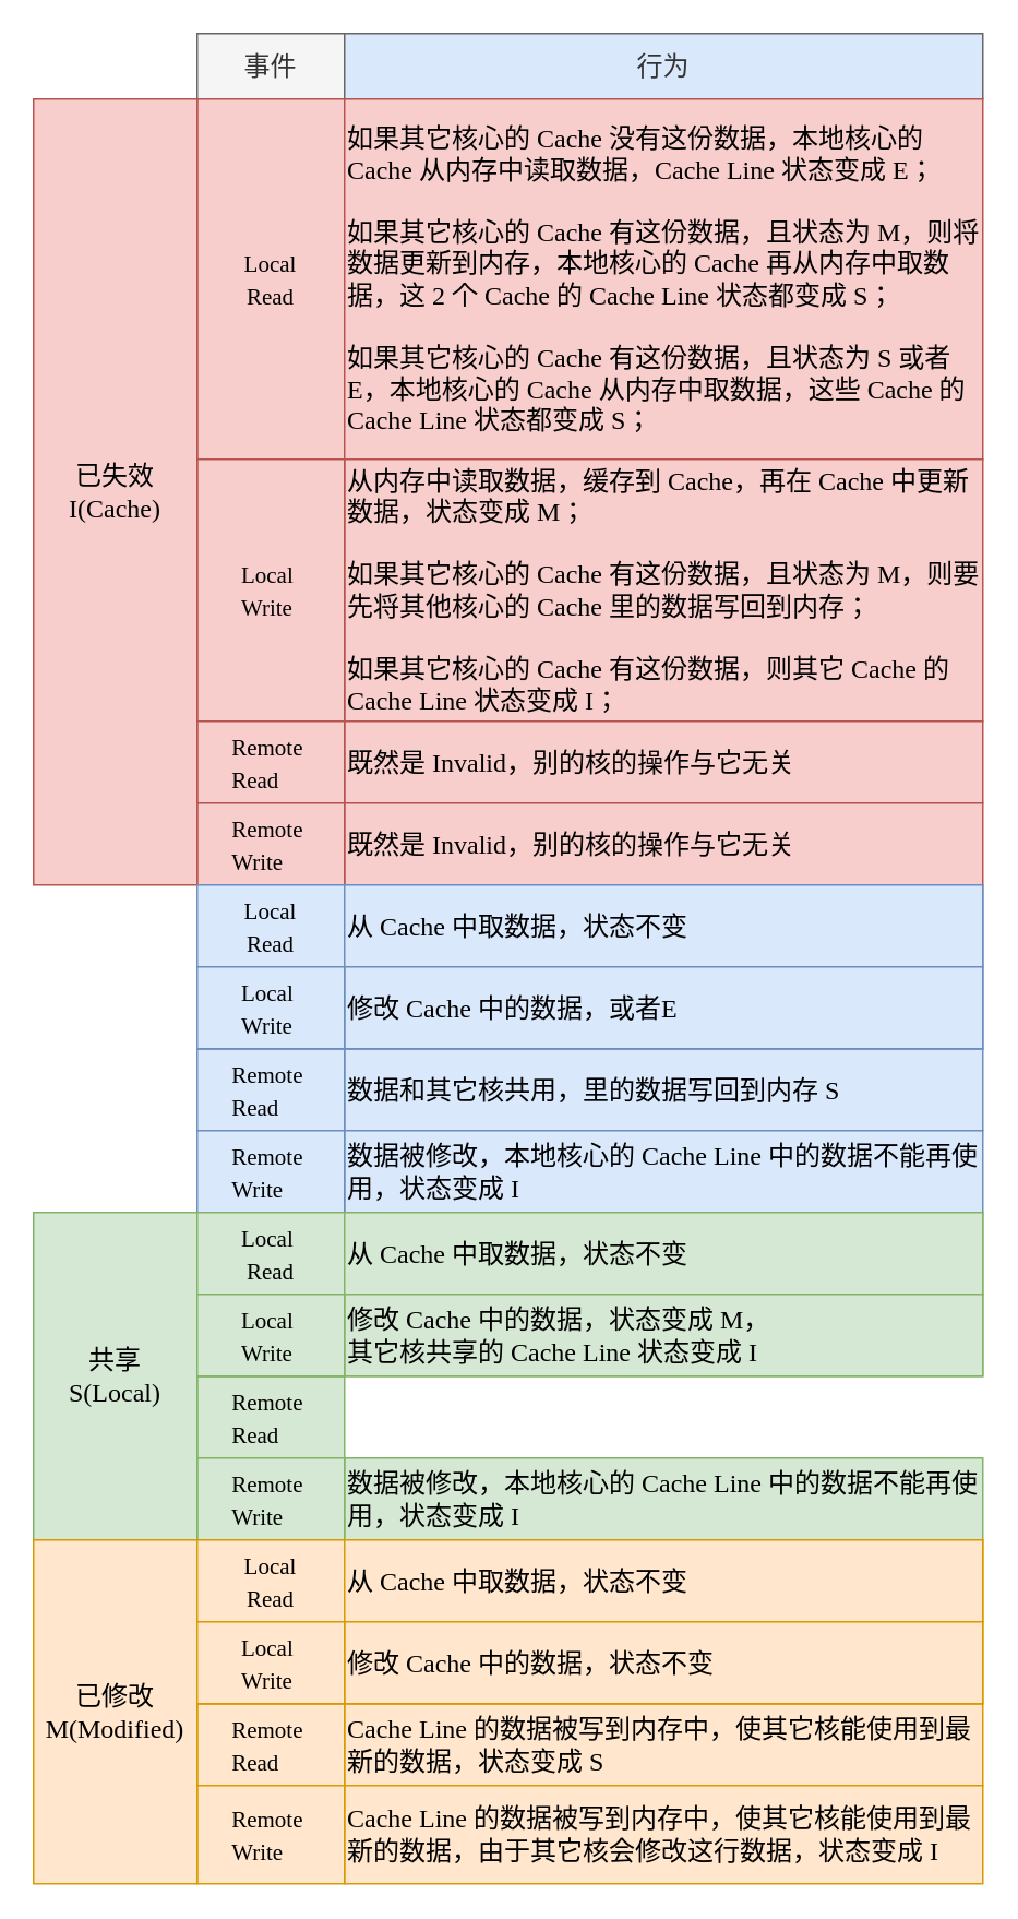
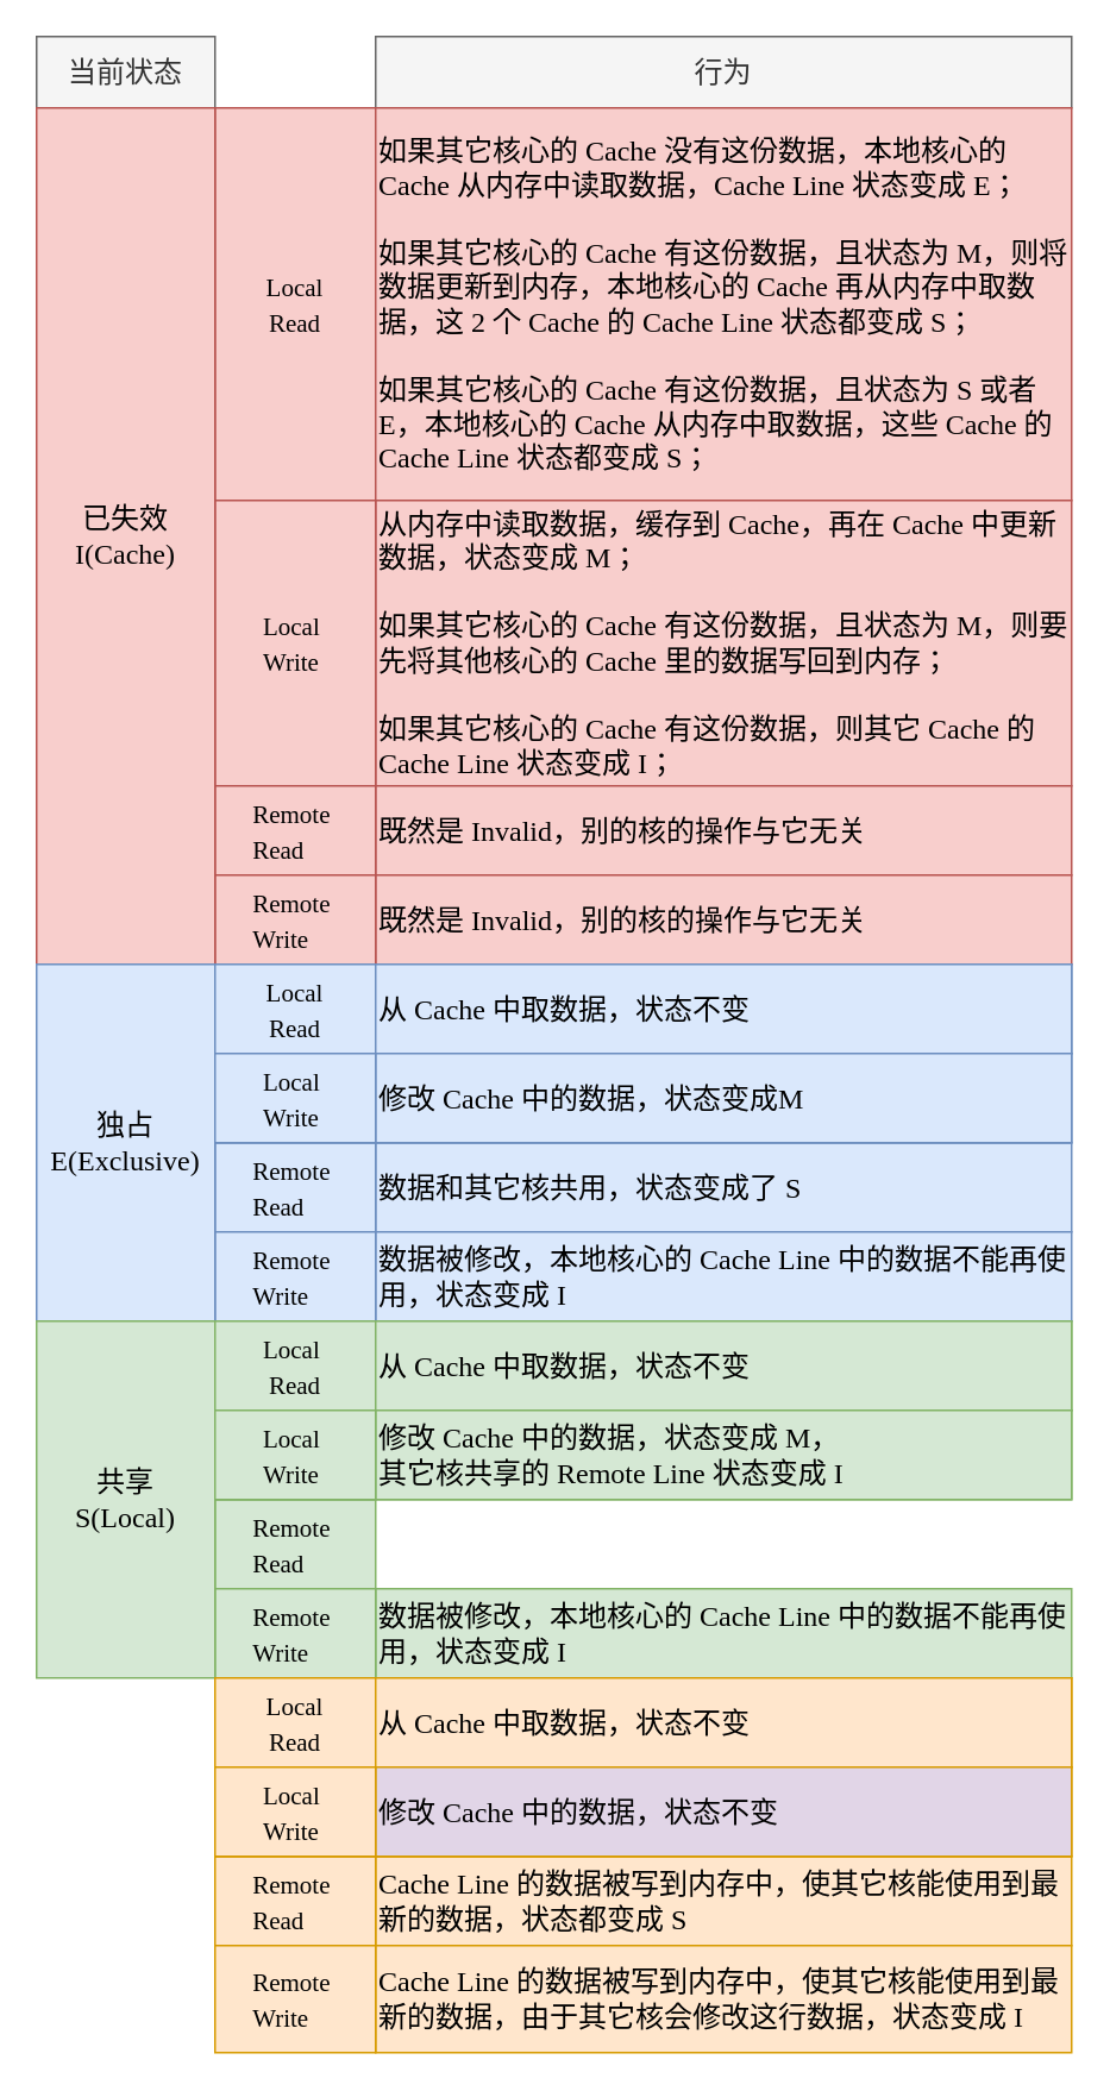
  <mxCell id="0" />
  <mxCell id="1" parent="0" />
- <mxCell id="3" value="事件" style="rounded=0;whiteSpace=wrap;html=1;fontSize=16;fontFamily=Comic Sans MS;fillColor=#f5f5f5;strokeColor=#666666;fontColor=#333333;" vertex="1" parent="1"><mxGeometry x="120" y="20" width="90" height="40" as="geometry" /></mxCell>
- <mxCell id="4" value="行为" style="rounded=0;whiteSpace=wrap;html=1;fontSize=16;fontFamily=Comic Sans MS;fillColor=#dae8fc;strokeColor=#666666;fontColor=#333333;" vertex="1" parent="1"><mxGeometry x="210" y="20" width="390" height="40" as="geometry" /></mxCell>
+ <mxCell id="2" value="当前状态" style="rounded=0;whiteSpace=wrap;html=1;fontSize=16;fontFamily=Comic Sans MS;fillColor=#f5f5f5;strokeColor=#666666;fontColor=#333333;" vertex="1" parent="1"><mxGeometry x="20" y="20" width="100" height="40" as="geometry" /></mxCell>
+ <mxCell id="4" value="行为" style="rounded=0;whiteSpace=wrap;html=1;fontSize=16;fontFamily=Comic Sans MS;fillColor=#f5f5f5;strokeColor=#666666;fontColor=#333333;" vertex="1" parent="1"><mxGeometry x="210" y="20" width="390" height="40" as="geometry" /></mxCell>
  <mxCell id="5" value="&lt;span style=&quot;font-size: 14px ; text-align: left&quot;&gt;Local &lt;br&gt;Read&lt;/span&gt;" style="rounded=0;whiteSpace=wrap;html=1;fontSize=16;fontFamily=Comic Sans MS;fillColor=#f8cecc;strokeColor=#b85450;" vertex="1" parent="1"><mxGeometry x="120" y="60" width="90" height="220" as="geometry" /></mxCell>
  <mxCell id="6" value="&lt;div&gt;如果其它核心的 Cache 没有这份数据，本地核心的 Cache 从内存中读取数据，Cache Line 状态变成 E；&lt;/div&gt;&lt;div&gt;&lt;br&gt;&lt;/div&gt;&lt;div&gt;如果其它核心的 Cache 有这份数据，且状态为 M，则将数据更新到内存，本地核心的 Cache 再从内存中取数据，这 2 个 Cache 的 Cache Line 状态都变成 S；&amp;nbsp;&lt;/div&gt;&lt;div&gt;&lt;br&gt;&lt;/div&gt;&lt;div&gt;如果其它核心的 Cache 有这份数据，且状态为 S 或者E，本地核心的 Cache 从内存中取数据，这些 Cache 的 Cache Line 状态都变成 S；&lt;/div&gt;" style="rounded=0;whiteSpace=wrap;html=1;fillColor=#f8cecc;fontSize=16;align=left;fontFamily=Comic Sans MS;strokeColor=#b85450;" vertex="1" parent="1"><mxGeometry x="210" y="60" width="390" height="220" as="geometry" /></mxCell>
  <mxCell id="7" value="&lt;div&gt;从内存中读取数据，缓存到 Cache，再在 Cache 中更新数据，状态变成 M；&lt;/div&gt;&lt;div&gt;&lt;br&gt;&lt;/div&gt;&lt;div&gt;如果其它核心的 Cache 有这份数据，且状态为 M，则要先将其他核心的 Cache 里的数据写回到内存；&lt;/div&gt;&lt;div&gt;&lt;br&gt;&lt;/div&gt;&lt;div&gt;如果其它核心的 Cache 有这份数据，则其它 Cache 的Cache Line 状态变成 I；&lt;/div&gt;" style="rounded=0;whiteSpace=wrap;html=1;fillColor=#f8cecc;fontSize=16;align=left;fontFamily=Comic Sans MS;strokeColor=#b85450;" vertex="1" parent="1"><mxGeometry x="210" y="280" width="390" height="160" as="geometry" /></mxCell>
  <mxCell id="8" value="&lt;div style=&quot;text-align: left&quot;&gt;&lt;span style=&quot;font-size: 14px&quot;&gt;Local&amp;nbsp;&lt;/span&gt;&lt;/div&gt;&lt;div style=&quot;text-align: left&quot;&gt;&lt;span style=&quot;font-size: 14px&quot;&gt;Write&lt;/span&gt;&lt;/div&gt;" style="rounded=0;whiteSpace=wrap;html=1;fontSize=16;fontFamily=Comic Sans MS;fillColor=#f8cecc;strokeColor=#b85450;" vertex="1" parent="1"><mxGeometry x="120" y="280" width="90" height="160" as="geometry" /></mxCell>
  <mxCell id="9" value="既然是 Invalid，别的核的操作与它无关" style="rounded=0;whiteSpace=wrap;html=1;fillColor=#f8cecc;fontSize=16;align=left;fontFamily=Comic Sans MS;strokeColor=#b85450;" vertex="1" parent="1"><mxGeometry x="210" y="440" width="390" height="50" as="geometry" /></mxCell>
  <mxCell id="10" value="&lt;div style=&quot;text-align: left&quot;&gt;&lt;span style=&quot;font-size: 14px&quot;&gt;Remote&amp;nbsp;&lt;/span&gt;&lt;/div&gt;&lt;div style=&quot;text-align: left&quot;&gt;&lt;span style=&quot;font-size: 14px&quot;&gt;Read&lt;/span&gt;&lt;br&gt;&lt;/div&gt;" style="rounded=0;whiteSpace=wrap;html=1;fontSize=16;fontFamily=Comic Sans MS;fillColor=#f8cecc;strokeColor=#b85450;" vertex="1" parent="1"><mxGeometry x="120" y="440" width="90" height="50" as="geometry" /></mxCell>
  <mxCell id="11" value="既然是 Invalid，别的核的操作与它无关" style="rounded=0;whiteSpace=wrap;html=1;fillColor=#f8cecc;fontSize=16;align=left;fontFamily=Comic Sans MS;strokeColor=#b85450;" vertex="1" parent="1"><mxGeometry x="210" y="490" width="390" height="50" as="geometry" /></mxCell>
  <mxCell id="12" value="&lt;div style=&quot;text-align: left&quot;&gt;&lt;span style=&quot;font-size: 14px&quot;&gt;Remote&amp;nbsp;&lt;/span&gt;&lt;/div&gt;&lt;div style=&quot;text-align: left&quot;&gt;&lt;span style=&quot;font-size: 14px&quot;&gt;Write&lt;/span&gt;&lt;/div&gt;" style="rounded=0;whiteSpace=wrap;html=1;fontSize=16;fontFamily=Comic Sans MS;fillColor=#f8cecc;strokeColor=#b85450;" vertex="1" parent="1"><mxGeometry x="120" y="490" width="90" height="50" as="geometry" /></mxCell>
  <mxCell id="13" value="已失效&lt;br&gt;I(Cache)" style="rounded=0;whiteSpace=wrap;html=1;fontSize=16;fontFamily=Comic Sans MS;fillColor=#f8cecc;strokeColor=#b85450;" vertex="1" parent="1"><mxGeometry x="20" y="60" width="100" height="480" as="geometry" /></mxCell>
- <mxCell id="14" value="数据和其它核共用，里的数据写回到内存 S" style="rounded=0;whiteSpace=wrap;html=1;fillColor=#dae8fc;fontSize=16;align=left;fontFamily=Comic Sans MS;strokeColor=#6c8ebf;" vertex="1" parent="1"><mxGeometry x="210" y="640" width="390" height="50" as="geometry" /></mxCell>
+ <mxCell id="14" value="数据和其它核共用，状态变成了 S" style="rounded=0;whiteSpace=wrap;html=1;fillColor=#dae8fc;fontSize=16;align=left;fontFamily=Comic Sans MS;strokeColor=#6c8ebf;" vertex="1" parent="1"><mxGeometry x="210" y="640" width="390" height="50" as="geometry" /></mxCell>
  <mxCell id="15" value="&lt;div style=&quot;text-align: left&quot;&gt;&lt;span style=&quot;font-size: 14px&quot;&gt;Remote&amp;nbsp;&lt;/span&gt;&lt;/div&gt;&lt;div style=&quot;text-align: left&quot;&gt;&lt;span style=&quot;font-size: 14px&quot;&gt;Read&lt;/span&gt;&lt;br&gt;&lt;/div&gt;" style="rounded=0;whiteSpace=wrap;html=1;fontSize=16;fontFamily=Comic Sans MS;fillColor=#dae8fc;strokeColor=#6c8ebf;" vertex="1" parent="1"><mxGeometry x="120" y="640" width="90" height="50" as="geometry" /></mxCell>
  <mxCell id="16" value="数据被修改，本地核心的 Cache Line 中的数据不能再使用，状态变成 I" style="rounded=0;whiteSpace=wrap;html=1;fillColor=#dae8fc;fontSize=16;align=left;fontFamily=Comic Sans MS;strokeColor=#6c8ebf;" vertex="1" parent="1"><mxGeometry x="210" y="690" width="390" height="50" as="geometry" /></mxCell>
  <mxCell id="17" value="&lt;div style=&quot;text-align: left&quot;&gt;&lt;span style=&quot;font-size: 14px&quot;&gt;Remote&amp;nbsp;&lt;/span&gt;&lt;/div&gt;&lt;div style=&quot;text-align: left&quot;&gt;&lt;span style=&quot;font-size: 14px&quot;&gt;Write&lt;/span&gt;&lt;/div&gt;" style="rounded=0;whiteSpace=wrap;html=1;fontSize=16;fontFamily=Comic Sans MS;fillColor=#dae8fc;strokeColor=#6c8ebf;" vertex="1" parent="1"><mxGeometry x="120" y="690" width="90" height="50" as="geometry" /></mxCell>
+ <mxCell id="18" value="独占&lt;br&gt;E(Exclusive)" style="rounded=0;whiteSpace=wrap;html=1;fontSize=16;fontFamily=Comic Sans MS;fillColor=#dae8fc;strokeColor=#6c8ebf;" vertex="1" parent="1"><mxGeometry x="20" y="540" width="100" height="200" as="geometry" /></mxCell>
  <mxCell id="19" value="" style="group;fontFamily=Comic Sans MS;fillColor=#dae8fc;strokeColor=#6c8ebf;" vertex="1" connectable="0" parent="1"><mxGeometry x="120" y="540" width="480" height="50" as="geometry" /></mxCell>
  <mxCell id="20" value="&lt;span style=&quot;font-size: 14px ; text-align: left&quot;&gt;Local &lt;br&gt;Read&lt;/span&gt;" style="rounded=0;whiteSpace=wrap;html=1;fontSize=16;fontFamily=Comic Sans MS;fillColor=#dae8fc;strokeColor=#6c8ebf;" vertex="1" parent="19"><mxGeometry width="90" height="50" as="geometry" /></mxCell>
  <mxCell id="21" value="从 Cache 中取数据，状态不变" style="rounded=0;whiteSpace=wrap;html=1;fillColor=#dae8fc;fontSize=16;align=left;fontFamily=Comic Sans MS;strokeColor=#6c8ebf;" vertex="1" parent="19"><mxGeometry x="90" width="390" height="50" as="geometry" /></mxCell>
  <mxCell id="22" value="" style="group;fontFamily=Comic Sans MS;fillColor=#dae8fc;strokeColor=#6c8ebf;" vertex="1" connectable="0" parent="1"><mxGeometry x="120" y="590" width="480" height="50" as="geometry" /></mxCell>
- <mxCell id="23" value="修改 Cache 中的数据，或者E" style="rounded=0;whiteSpace=wrap;html=1;fillColor=#dae8fc;fontSize=16;align=left;fontFamily=Comic Sans MS;strokeColor=#6c8ebf;" vertex="1" parent="22"><mxGeometry x="90" width="390" height="50" as="geometry" /></mxCell>
+ <mxCell id="23" value="修改 Cache 中的数据，状态变成M" style="rounded=0;whiteSpace=wrap;html=1;fillColor=#dae8fc;fontSize=16;align=left;fontFamily=Comic Sans MS;strokeColor=#6c8ebf;" vertex="1" parent="22"><mxGeometry x="90" width="390" height="50" as="geometry" /></mxCell>
  <mxCell id="24" value="&lt;div style=&quot;text-align: left&quot;&gt;&lt;span style=&quot;font-size: 14px&quot;&gt;Local&amp;nbsp;&lt;/span&gt;&lt;/div&gt;&lt;div style=&quot;text-align: left&quot;&gt;&lt;span style=&quot;font-size: 14px&quot;&gt;Write&lt;/span&gt;&lt;/div&gt;" style="rounded=0;whiteSpace=wrap;html=1;fontSize=16;fontFamily=Comic Sans MS;fillColor=#dae8fc;strokeColor=#6c8ebf;" vertex="1" parent="22"><mxGeometry width="90" height="50" as="geometry" /></mxCell>
  <mxCell id="25" value="&lt;div style=&quot;text-align: left&quot;&gt;&lt;span style=&quot;font-size: 14px&quot;&gt;Remote&amp;nbsp;&lt;/span&gt;&lt;/div&gt;&lt;div style=&quot;text-align: left&quot;&gt;&lt;span style=&quot;font-size: 14px&quot;&gt;Read&lt;/span&gt;&lt;br&gt;&lt;/div&gt;" style="rounded=0;whiteSpace=wrap;html=1;fontSize=16;fontFamily=Comic Sans MS;fillColor=#d5e8d4;strokeColor=#82b366;" vertex="1" parent="1"><mxGeometry x="120" y="840" width="90" height="50" as="geometry" /></mxCell>
  <mxCell id="26" value="数据被修改，本地核心的 Cache Line 中的数据不能再使用，状态变成 I" style="rounded=0;whiteSpace=wrap;html=1;fillColor=#d5e8d4;fontSize=16;align=left;fontFamily=Comic Sans MS;strokeColor=#82b366;" vertex="1" parent="1"><mxGeometry x="210" y="890" width="390" height="50" as="geometry" /></mxCell>
  <mxCell id="27" value="&lt;div style=&quot;text-align: left&quot;&gt;&lt;span style=&quot;font-size: 14px&quot;&gt;Remote&amp;nbsp;&lt;/span&gt;&lt;/div&gt;&lt;div style=&quot;text-align: left&quot;&gt;&lt;span style=&quot;font-size: 14px&quot;&gt;Write&lt;/span&gt;&lt;/div&gt;" style="rounded=0;whiteSpace=wrap;html=1;fontSize=16;fontFamily=Comic Sans MS;fillColor=#d5e8d4;strokeColor=#82b366;" vertex="1" parent="1"><mxGeometry x="120" y="890" width="90" height="50" as="geometry" /></mxCell>
  <mxCell id="28" value="共享&lt;br&gt;S(Local)" style="rounded=0;whiteSpace=wrap;html=1;fontSize=16;fontFamily=Comic Sans MS;fillColor=#d5e8d4;strokeColor=#82b366;" vertex="1" parent="1"><mxGeometry x="20" y="740" width="100" height="200" as="geometry" /></mxCell>
  <mxCell id="29" value="" style="group;fontFamily=Comic Sans MS;fillColor=#d5e8d4;strokeColor=#82b366;" vertex="1" connectable="0" parent="1"><mxGeometry x="120" y="740" width="480" height="50" as="geometry" /></mxCell>
  <mxCell id="30" value="&lt;span style=&quot;font-size: 14px ; text-align: left&quot;&gt;Local&amp;nbsp;&lt;/span&gt;&lt;br style=&quot;font-size: 14px ; text-align: left&quot;&gt;&lt;span style=&quot;font-size: 14px ; text-align: left&quot;&gt;Read&lt;/span&gt;" style="rounded=0;whiteSpace=wrap;html=1;fontSize=16;fontFamily=Comic Sans MS;fillColor=#d5e8d4;strokeColor=#82b366;" vertex="1" parent="29"><mxGeometry width="90" height="50" as="geometry" /></mxCell>
  <mxCell id="31" value="从 Cache 中取数据，状态不变" style="rounded=0;whiteSpace=wrap;html=1;fillColor=#d5e8d4;fontSize=16;align=left;fontFamily=Comic Sans MS;strokeColor=#82b366;" vertex="1" parent="29"><mxGeometry x="90" width="390" height="50" as="geometry" /></mxCell>
  <mxCell id="32" value="" style="group;fontFamily=Comic Sans MS;fillColor=#d5e8d4;strokeColor=#82b366;" vertex="1" connectable="0" parent="1"><mxGeometry x="120" y="790" width="480" height="50" as="geometry" /></mxCell>
- <mxCell id="33" value="&lt;div&gt;修改 Cache 中的数据，状态变成 M，&lt;/div&gt;&lt;div&gt;其它核共享的 Cache Line 状态变成 I&lt;/div&gt;" style="rounded=0;whiteSpace=wrap;html=1;fillColor=#d5e8d4;fontSize=16;align=left;fontFamily=Comic Sans MS;strokeColor=#82b366;" vertex="1" parent="32"><mxGeometry x="90" width="390" height="50" as="geometry" /></mxCell>
+ <mxCell id="33" value="&lt;div&gt;修改 Cache 中的数据，状态变成 M，&lt;/div&gt;&lt;div&gt;其它核共享的 Remote Line 状态变成 I&lt;/div&gt;" style="rounded=0;whiteSpace=wrap;html=1;fillColor=#d5e8d4;fontSize=16;align=left;fontFamily=Comic Sans MS;strokeColor=#82b366;" vertex="1" parent="32"><mxGeometry x="90" width="390" height="50" as="geometry" /></mxCell>
  <mxCell id="34" value="&lt;div style=&quot;text-align: left&quot;&gt;&lt;span style=&quot;font-size: 14px&quot;&gt;Local&amp;nbsp;&lt;/span&gt;&lt;/div&gt;&lt;div style=&quot;text-align: left&quot;&gt;&lt;span style=&quot;font-size: 14px&quot;&gt;Write&lt;/span&gt;&lt;/div&gt;" style="rounded=0;whiteSpace=wrap;html=1;fontSize=16;fontFamily=Comic Sans MS;fillColor=#d5e8d4;strokeColor=#82b366;" vertex="1" parent="32"><mxGeometry width="90" height="50" as="geometry" /></mxCell>
- <mxCell id="35" value="Cache Line 的数据被写到内存中，使其它核能使用到最新的数据，状态变成 S" style="rounded=0;whiteSpace=wrap;html=1;fillColor=#ffe6cc;fontSize=16;align=left;fontFamily=Comic Sans MS;strokeColor=#d79b00;" vertex="1" parent="1"><mxGeometry x="210" y="1040" width="390" height="50" as="geometry" /></mxCell>
+ <mxCell id="35" value="Cache Line 的数据被写到内存中，使其它核能使用到最新的数据，状态都变成 S" style="rounded=0;whiteSpace=wrap;html=1;fillColor=#ffe6cc;fontSize=16;align=left;fontFamily=Comic Sans MS;strokeColor=#d79b00;" vertex="1" parent="1"><mxGeometry x="210" y="1040" width="390" height="50" as="geometry" /></mxCell>
  <mxCell id="36" value="&lt;div style=&quot;text-align: left&quot;&gt;&lt;span style=&quot;font-size: 14px&quot;&gt;Remote&amp;nbsp;&lt;/span&gt;&lt;/div&gt;&lt;div style=&quot;text-align: left&quot;&gt;&lt;span style=&quot;font-size: 14px&quot;&gt;Read&lt;/span&gt;&lt;br&gt;&lt;/div&gt;" style="rounded=0;whiteSpace=wrap;html=1;fontSize=16;fontFamily=Comic Sans MS;fillColor=#ffe6cc;strokeColor=#d79b00;" vertex="1" parent="1"><mxGeometry x="120" y="1040" width="90" height="50" as="geometry" /></mxCell>
  <mxCell id="37" value="Cache Line 的&lt;span&gt;数据被写到内存中，使其它核能使用到最新的数据，由于其它核会修改这行数据，&lt;/span&gt;&lt;span&gt;状态变成 I&lt;br&gt;&lt;/span&gt;" style="rounded=0;whiteSpace=wrap;html=1;fillColor=#ffe6cc;fontSize=16;align=left;fontFamily=Comic Sans MS;strokeColor=#d79b00;" vertex="1" parent="1"><mxGeometry x="210" y="1090" width="390" height="60" as="geometry" /></mxCell>
  <mxCell id="38" value="&lt;div style=&quot;text-align: left&quot;&gt;&lt;span style=&quot;font-size: 14px&quot;&gt;Remote&amp;nbsp;&lt;/span&gt;&lt;/div&gt;&lt;div style=&quot;text-align: left&quot;&gt;&lt;span style=&quot;font-size: 14px&quot;&gt;Write&lt;/span&gt;&lt;/div&gt;" style="rounded=0;whiteSpace=wrap;html=1;fontSize=16;fontFamily=Comic Sans MS;fillColor=#ffe6cc;strokeColor=#d79b00;" vertex="1" parent="1"><mxGeometry x="120" y="1090" width="90" height="60" as="geometry" /></mxCell>
- <mxCell id="39" value="已修改&lt;br&gt;M(Modified)" style="rounded=0;whiteSpace=wrap;html=1;fontSize=16;fontFamily=Comic Sans MS;fillColor=#ffe6cc;strokeColor=#d79b00;" vertex="1" parent="1"><mxGeometry x="20" y="940" width="100" height="210" as="geometry" /></mxCell>
  <mxCell id="40" value="" style="group;fontFamily=Comic Sans MS;fillColor=#ffe6cc;strokeColor=#d79b00;" vertex="1" connectable="0" parent="1"><mxGeometry x="120" y="940" width="480" height="50" as="geometry" /></mxCell>
  <mxCell id="41" value="&lt;span style=&quot;font-size: 14px ; text-align: left&quot;&gt;Local &lt;br&gt;Read&lt;/span&gt;" style="rounded=0;whiteSpace=wrap;html=1;fontSize=16;fontFamily=Comic Sans MS;fillColor=#ffe6cc;strokeColor=#d79b00;" vertex="1" parent="40"><mxGeometry width="90" height="50" as="geometry" /></mxCell>
  <mxCell id="42" value="从 Cache 中取数据，状态不变" style="rounded=0;whiteSpace=wrap;html=1;fillColor=#ffe6cc;fontSize=16;align=left;fontFamily=Comic Sans MS;strokeColor=#d79b00;" vertex="1" parent="40"><mxGeometry x="90" width="390" height="50" as="geometry" /></mxCell>
  <mxCell id="43" value="" style="group;fontFamily=Comic Sans MS;fillColor=#ffe6cc;strokeColor=#d79b00;" vertex="1" connectable="0" parent="1"><mxGeometry x="120" y="990" width="480" height="50" as="geometry" /></mxCell>
- <mxCell id="44" value="修改 Cache 中的数据，状态不变" style="rounded=0;whiteSpace=wrap;html=1;fillColor=#ffe6cc;fontSize=16;align=left;fontFamily=Comic Sans MS;strokeColor=#d79b00;" vertex="1" parent="43"><mxGeometry x="90" width="390" height="50" as="geometry" /></mxCell>
+ <mxCell id="44" value="修改 Cache 中的数据，状态不变" style="rounded=0;whiteSpace=wrap;html=1;fillColor=#e1d5e7;fontSize=16;align=left;fontFamily=Comic Sans MS;strokeColor=#d79b00;" vertex="1" parent="43"><mxGeometry x="90" width="390" height="50" as="geometry" /></mxCell>
  <mxCell id="45" value="&lt;div style=&quot;text-align: left&quot;&gt;&lt;span style=&quot;font-size: 14px&quot;&gt;Local&amp;nbsp;&lt;/span&gt;&lt;/div&gt;&lt;div style=&quot;text-align: left&quot;&gt;&lt;span style=&quot;font-size: 14px&quot;&gt;Write&lt;/span&gt;&lt;/div&gt;" style="rounded=0;whiteSpace=wrap;html=1;fontSize=16;fontFamily=Comic Sans MS;fillColor=#ffe6cc;strokeColor=#d79b00;" vertex="1" parent="43"><mxGeometry width="90" height="50" as="geometry" /></mxCell>
